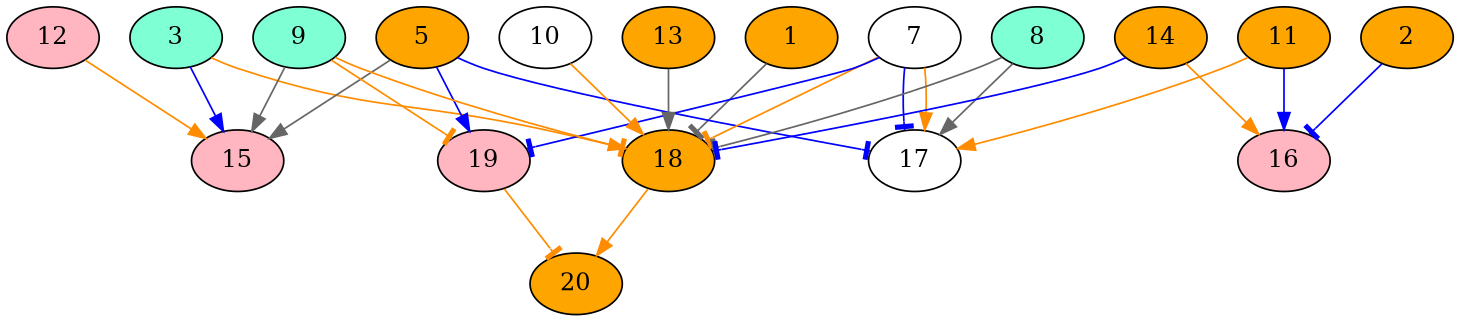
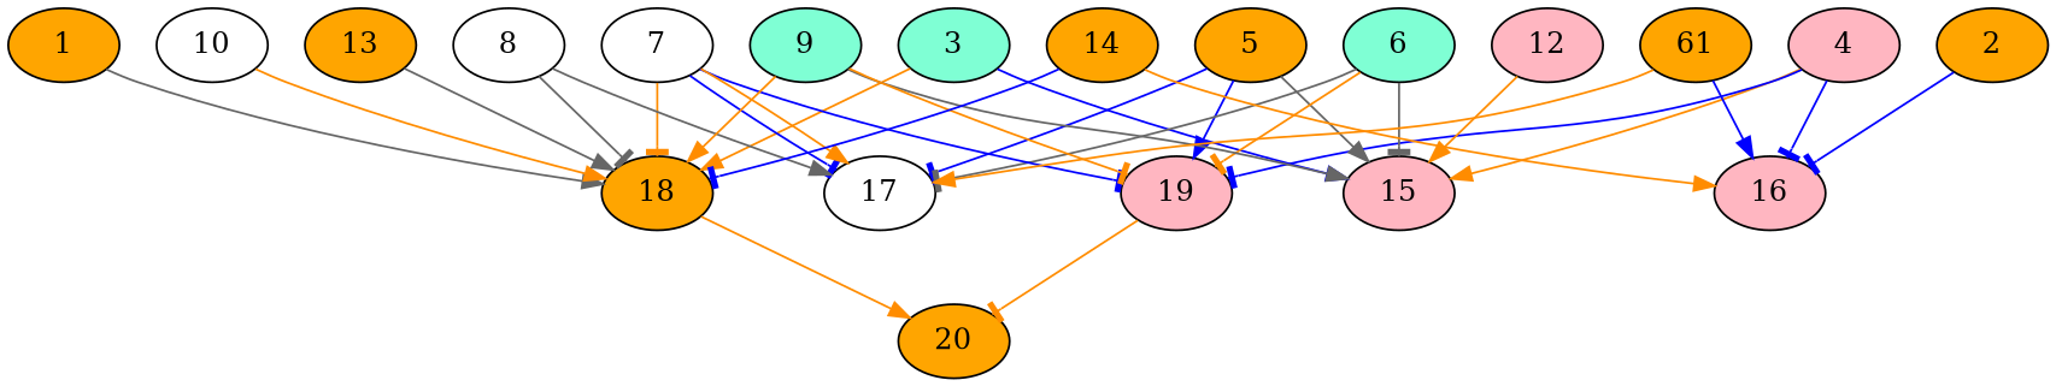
  digraph {
    node [alpha=0.04 fillcolor=orange style=filled]
    edge [arrowhead=normal color=darkorange]
    1 [alpha=0.01 expect_size=22447104]
    18 [expect_size=47384576]
    20 [expect_size=17449984]
    2 [alpha=0.19 expect_size=28097536]
    16 [alpha=0.08 expect_size=48285696 fillcolor=lightpink]
    3 [alpha=0.15 expect_size=44656640 fillcolor=aquamarine]
    15 [alpha=0.15 expect_size=50461696 fillcolor=lightpink]
+   4 [alpha=0.19 expect_size=8858624 fillcolor=lightpink]
    19 [expect_size=47759360 fillcolor=lightpink]
    5 [alpha=0.19 expect_size=43654144]
    17 [alpha=0.07 expect_size=37368832 fillcolor=white]
+   6 [alpha=0.15 expect_size=17454080 fillcolor=aquamarine]
    7 [expect_size=13243392 fillcolor=white]
-   8 [alpha=0.00 expect_size=38878208 fillcolor=aquamarine]
+   8 [alpha=0.00 expect_size=38878208 fillcolor=white]
    9 [alpha=0.07 expect_size=21061632 fillcolor=aquamarine]
    10 [alpha=0.07 expect_size=17668096 fillcolor=white]
-   11 [alpha=0.15 expect_size=18038784]
+   11 [alpha=0.15 expect_size=18038784 label=61]
    12 [alpha=0.03 expect_size=20554752 fillcolor=lightpink]
    13 [alpha=0.01 expect_size=18657280]
    14 [alpha=0.20 expect_size=6633472]
-   1 -> 18 [arrowhead=tee color=gray40]
+   1 -> 18 [color=gray40]
    18 -> 20
    2 -> 16 [arrowhead=tee color=blue]
    3 -> 18
    3 -> 15 [color=blue]
+   4 -> 16 [arrowhead=tee color=blue]
+   4 -> 15
+   4 -> 19 [arrowhead=tee color=blue]
    19 -> 20 [arrowhead=tee]
    5 -> 15 [color=gray40]
    5 -> 19 [color=blue]
    5 -> 17 [arrowhead=tee color=blue]
+   6 -> 15 [arrowhead=tee color=gray40]
+   6 -> 19 [arrowhead=tee]
+   6 -> 17 [arrowhead=tee color=gray40]
    7 -> 18 [arrowhead=tee]
    7 -> 19 [arrowhead=tee color=blue]
    7 -> 17 [arrowhead=tee color=blue]
    7 -> 17
    8 -> 18 [arrowhead=tee color=gray40]
    8 -> 17 [color=gray40]
-   9 -> 18 [arrowhead=tee]
+   9 -> 18
    9 -> 15 [color=gray40]
    9 -> 19 [arrowhead=tee]
    10 -> 18
    11 -> 16 [color=blue]
    11 -> 17
    12 -> 15
    13 -> 18 [color=gray40]
    14 -> 18 [arrowhead=tee color=blue]
    14 -> 16
  }
